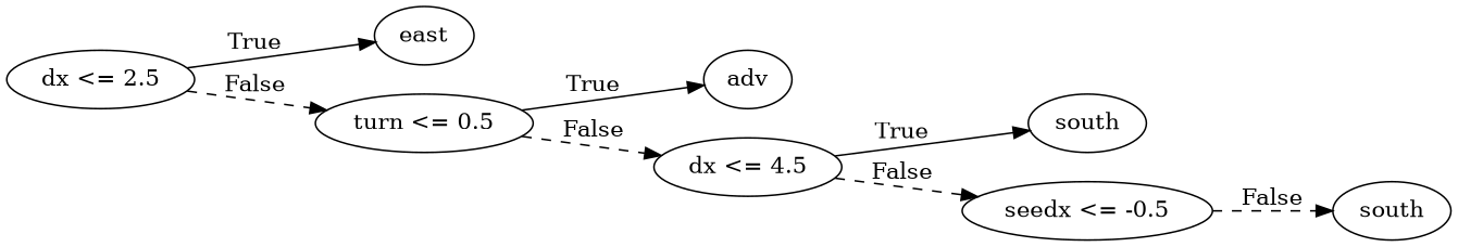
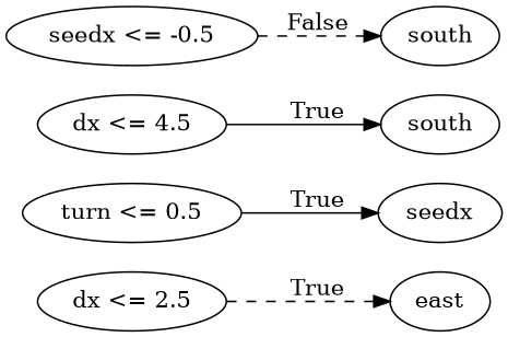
  digraph {
    rankdir=LR
    edge [style=dashed]
    n1 [label="dx <= 2.5"]
    n2 [label=east]
    n3 [label="turn <= 0.5"]
-   n4 [label=adv]
+   n4 [label=seedx]
    n5 [label="dx <= 4.5"]
    n6 [label=south]
    n7 [label="seedx <= -0.5"]
    n8 [label=south]
-   n1 -> n2 [label=True style=""]
-   n1 -> n3 [label=False]
+   n1 -> n2 [label=True]
    n3 -> n4 [label=True style=""]
-   n3 -> n5 [label=False]
    n5 -> n6 [label=True style=""]
-   n5 -> n7 [label=False]
    n7 -> n8 [label=False]
  }
